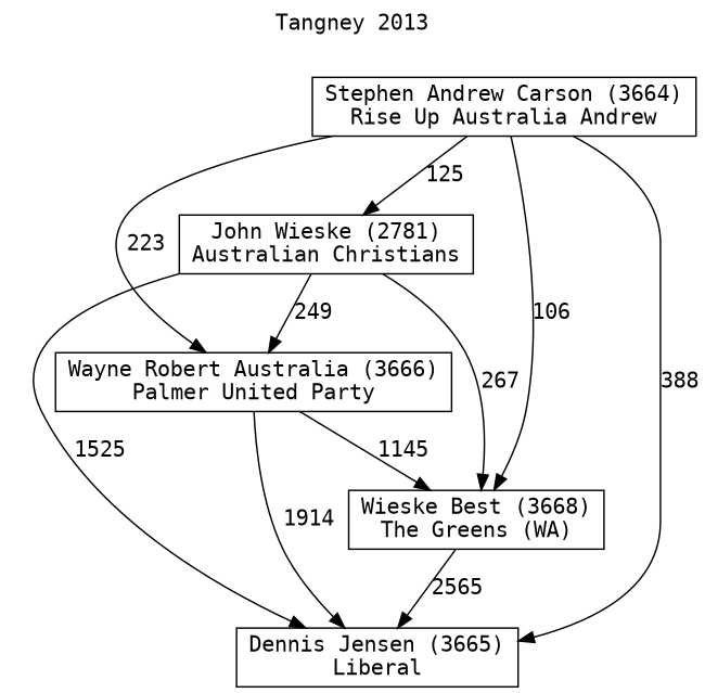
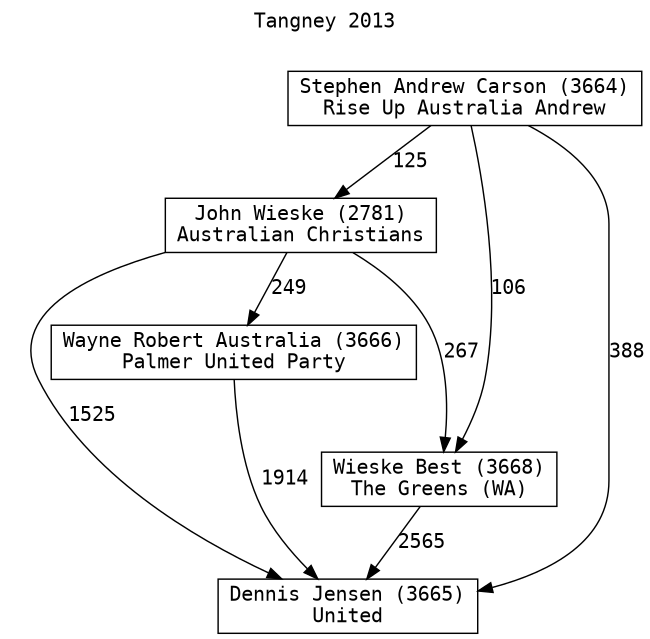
  digraph {
    fontname="DejaVu Sans Mono"
    label="Tangney 2013"
    labelloc=t
    mclimit=10
    node [fontname="DejaVu Sans Mono" shape=box]
    edge [fontname="DejaVu Sans Mono"]
-   n1 [label="Dennis Jensen (3665)\nLiberal"]
+   n1 [label="Dennis Jensen (3665)\nUnited"]
    n2 [label="Wieske Best (3668)\nThe Greens (WA)"]
    n3 [label="Wayne Robert Australia (3666)\nPalmer United Party"]
    n4 [label="John Wieske (2781)\nAustralian Christians"]
    n5 [label="Stephen Andrew Carson (3664)\nRise Up Australia Andrew"]
    n2 -> n1 [label=2565]
    n3 -> n1 [label=1914]
-   n3 -> n2 [label=1145]
    n4 -> n1 [label=1525]
    n4 -> n2 [label=267]
    n4 -> n3 [label=249]
    n5 -> n1 [label=388]
    n5 -> n2 [label=106]
-   n5 -> n3 [label=223]
    n5 -> n4 [label=125]
  }
